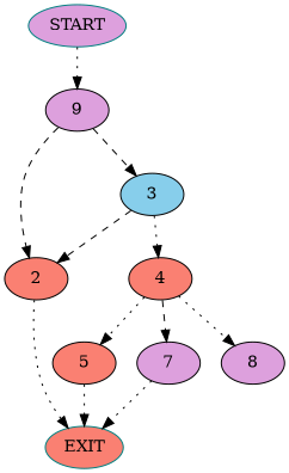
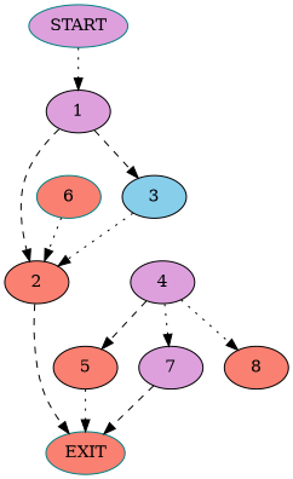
  digraph {
    node [color=black fillcolor=salmon style=filled]
    edge [style=dotted]
    n1 [color=teal fillcolor=plum label=START]
-   1 [fillcolor=plum label=9]
+   1 [fillcolor=plum]
    2
    3 [fillcolor=skyblue]
    n5 [color=teal label=EXIT]
-   4
+   4 [fillcolor=plum]
    5
    7 [fillcolor=plum]
-   8 [fillcolor=plum]
+   8
+   6 [color=teal]
    n1 -> 1
    1 -> 2 [style=dashed]
    1 -> 3 [style=dashed]
-   2 -> n5
-   3 -> 2 [style=dashed]
-   3 -> 4
-   4 -> 5
-   4 -> 7 [style=dashed]
+   2 -> n5 [style=dashed]
+   3 -> 2
+   4 -> 5 [style=dashed]
+   4 -> 7
    4 -> 8
    5 -> n5
-   7 -> n5
+   7 -> n5 [style=dashed]
+   6 -> 2
  }
